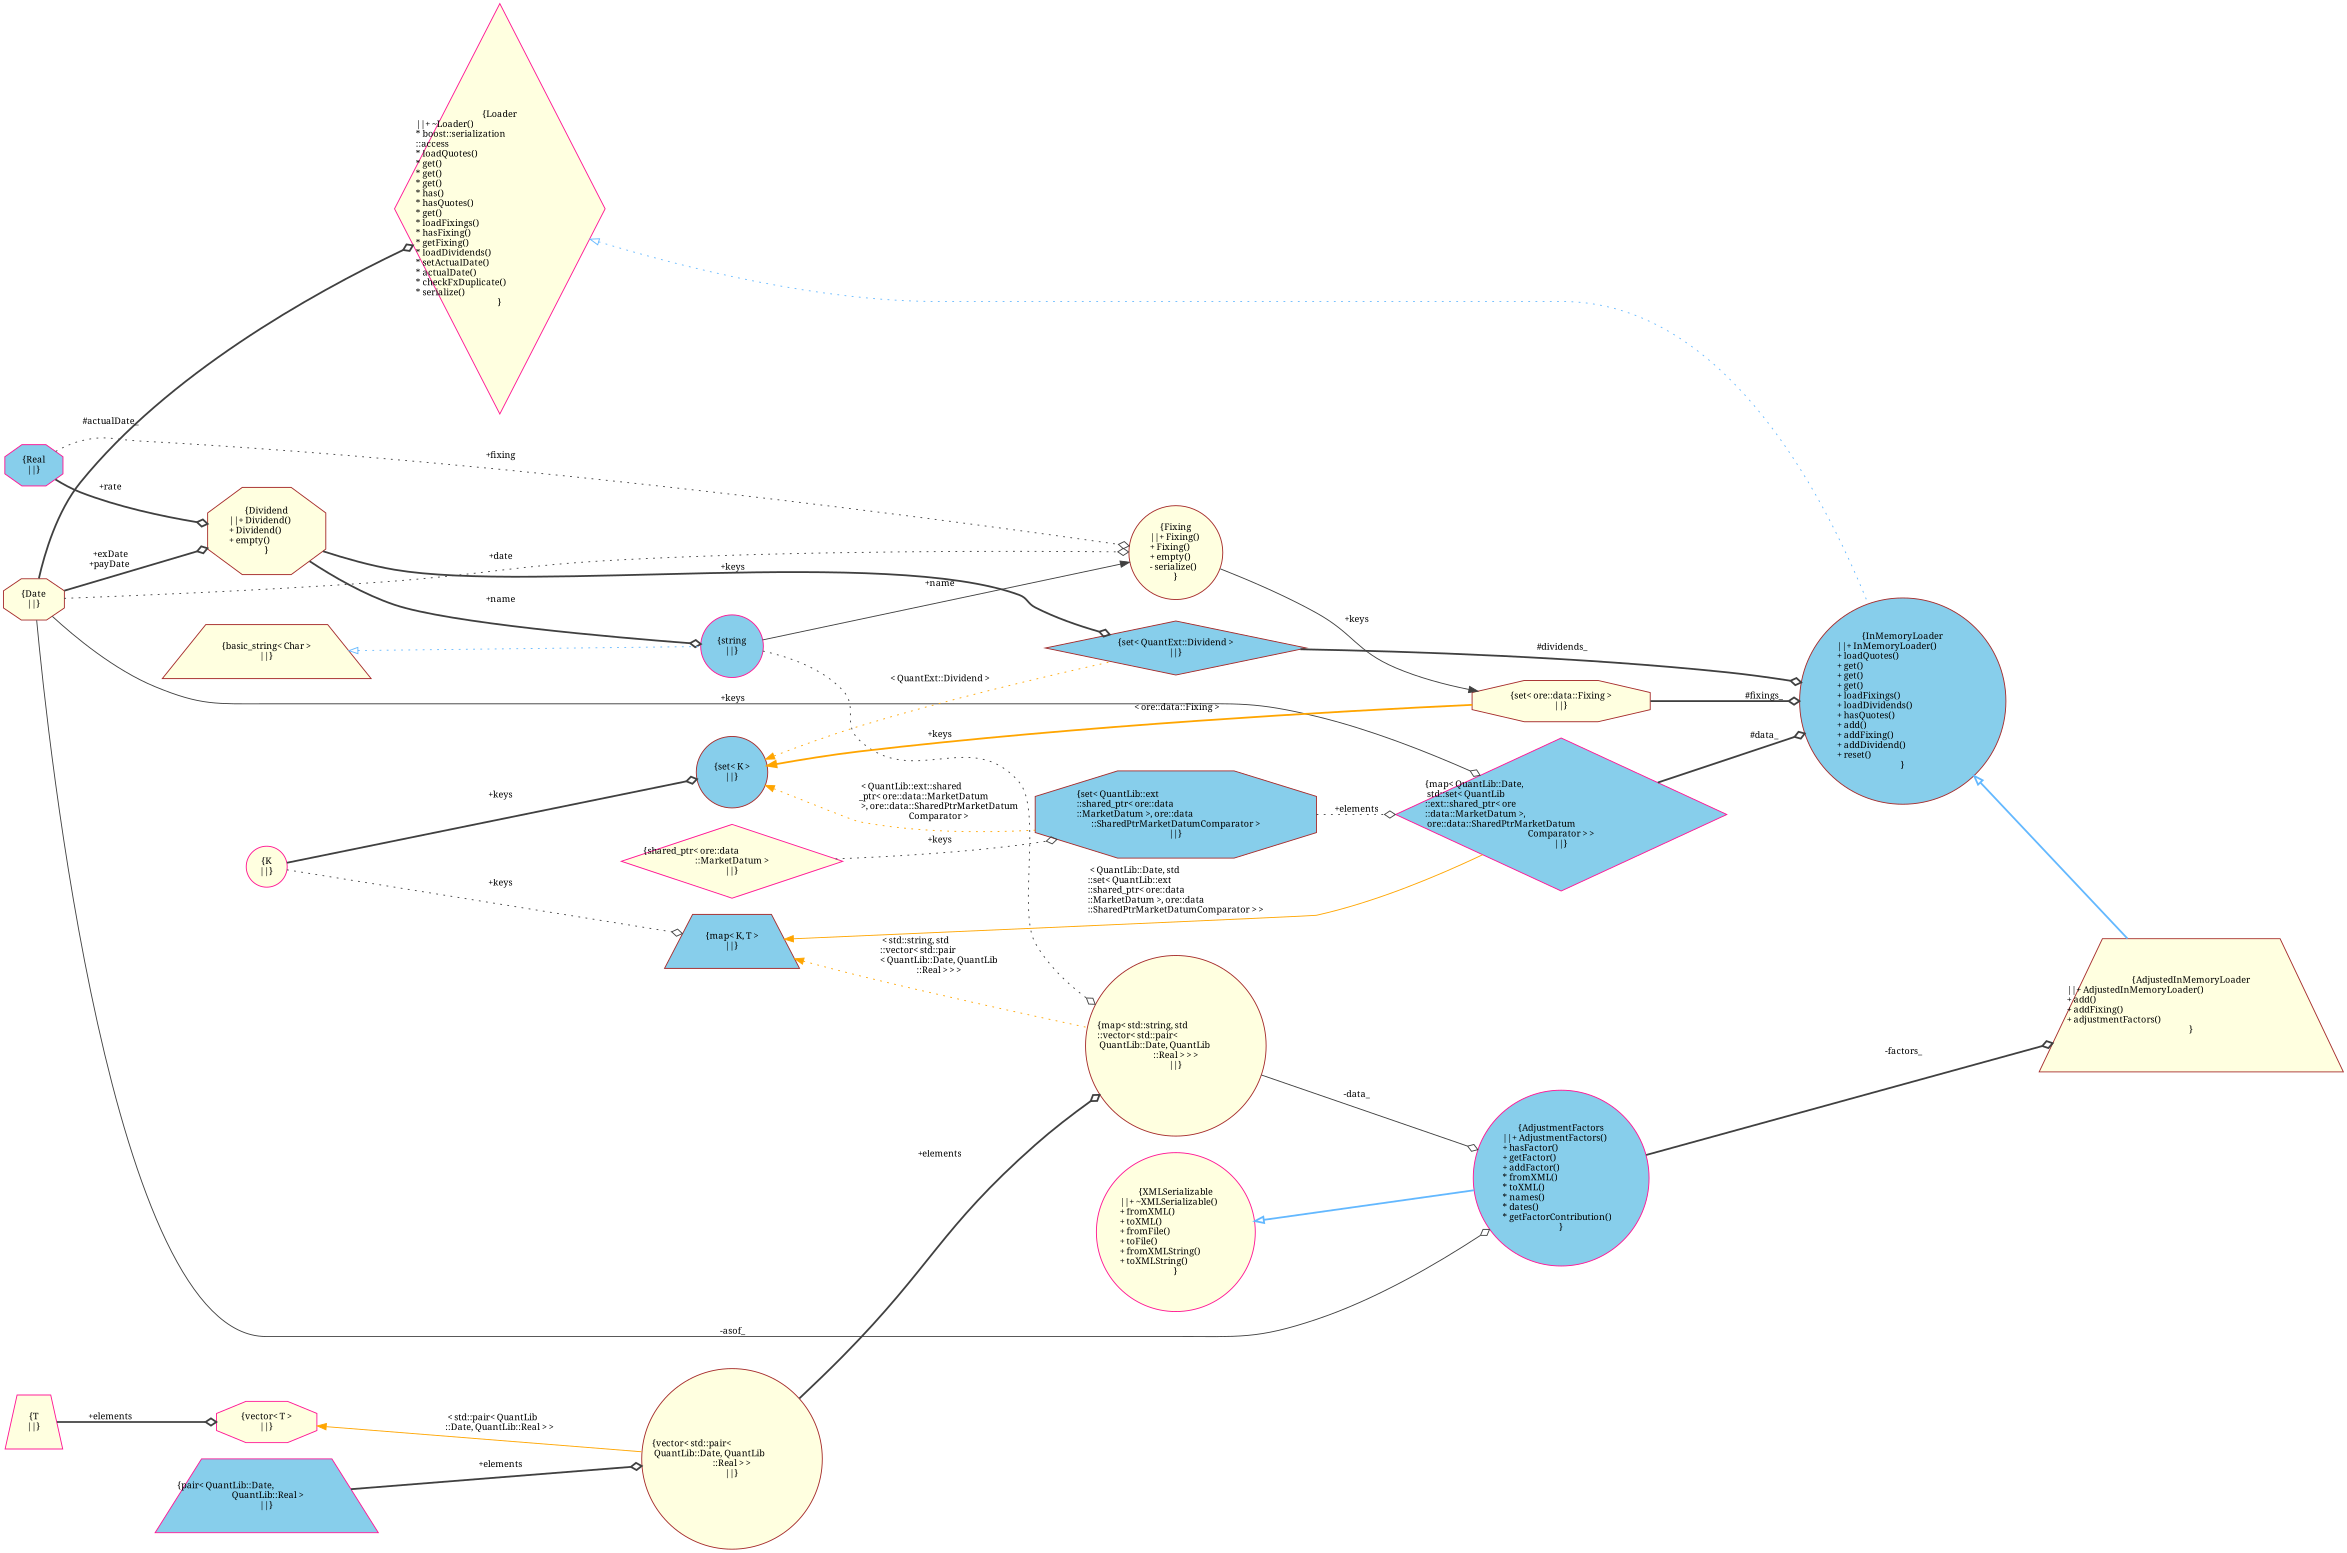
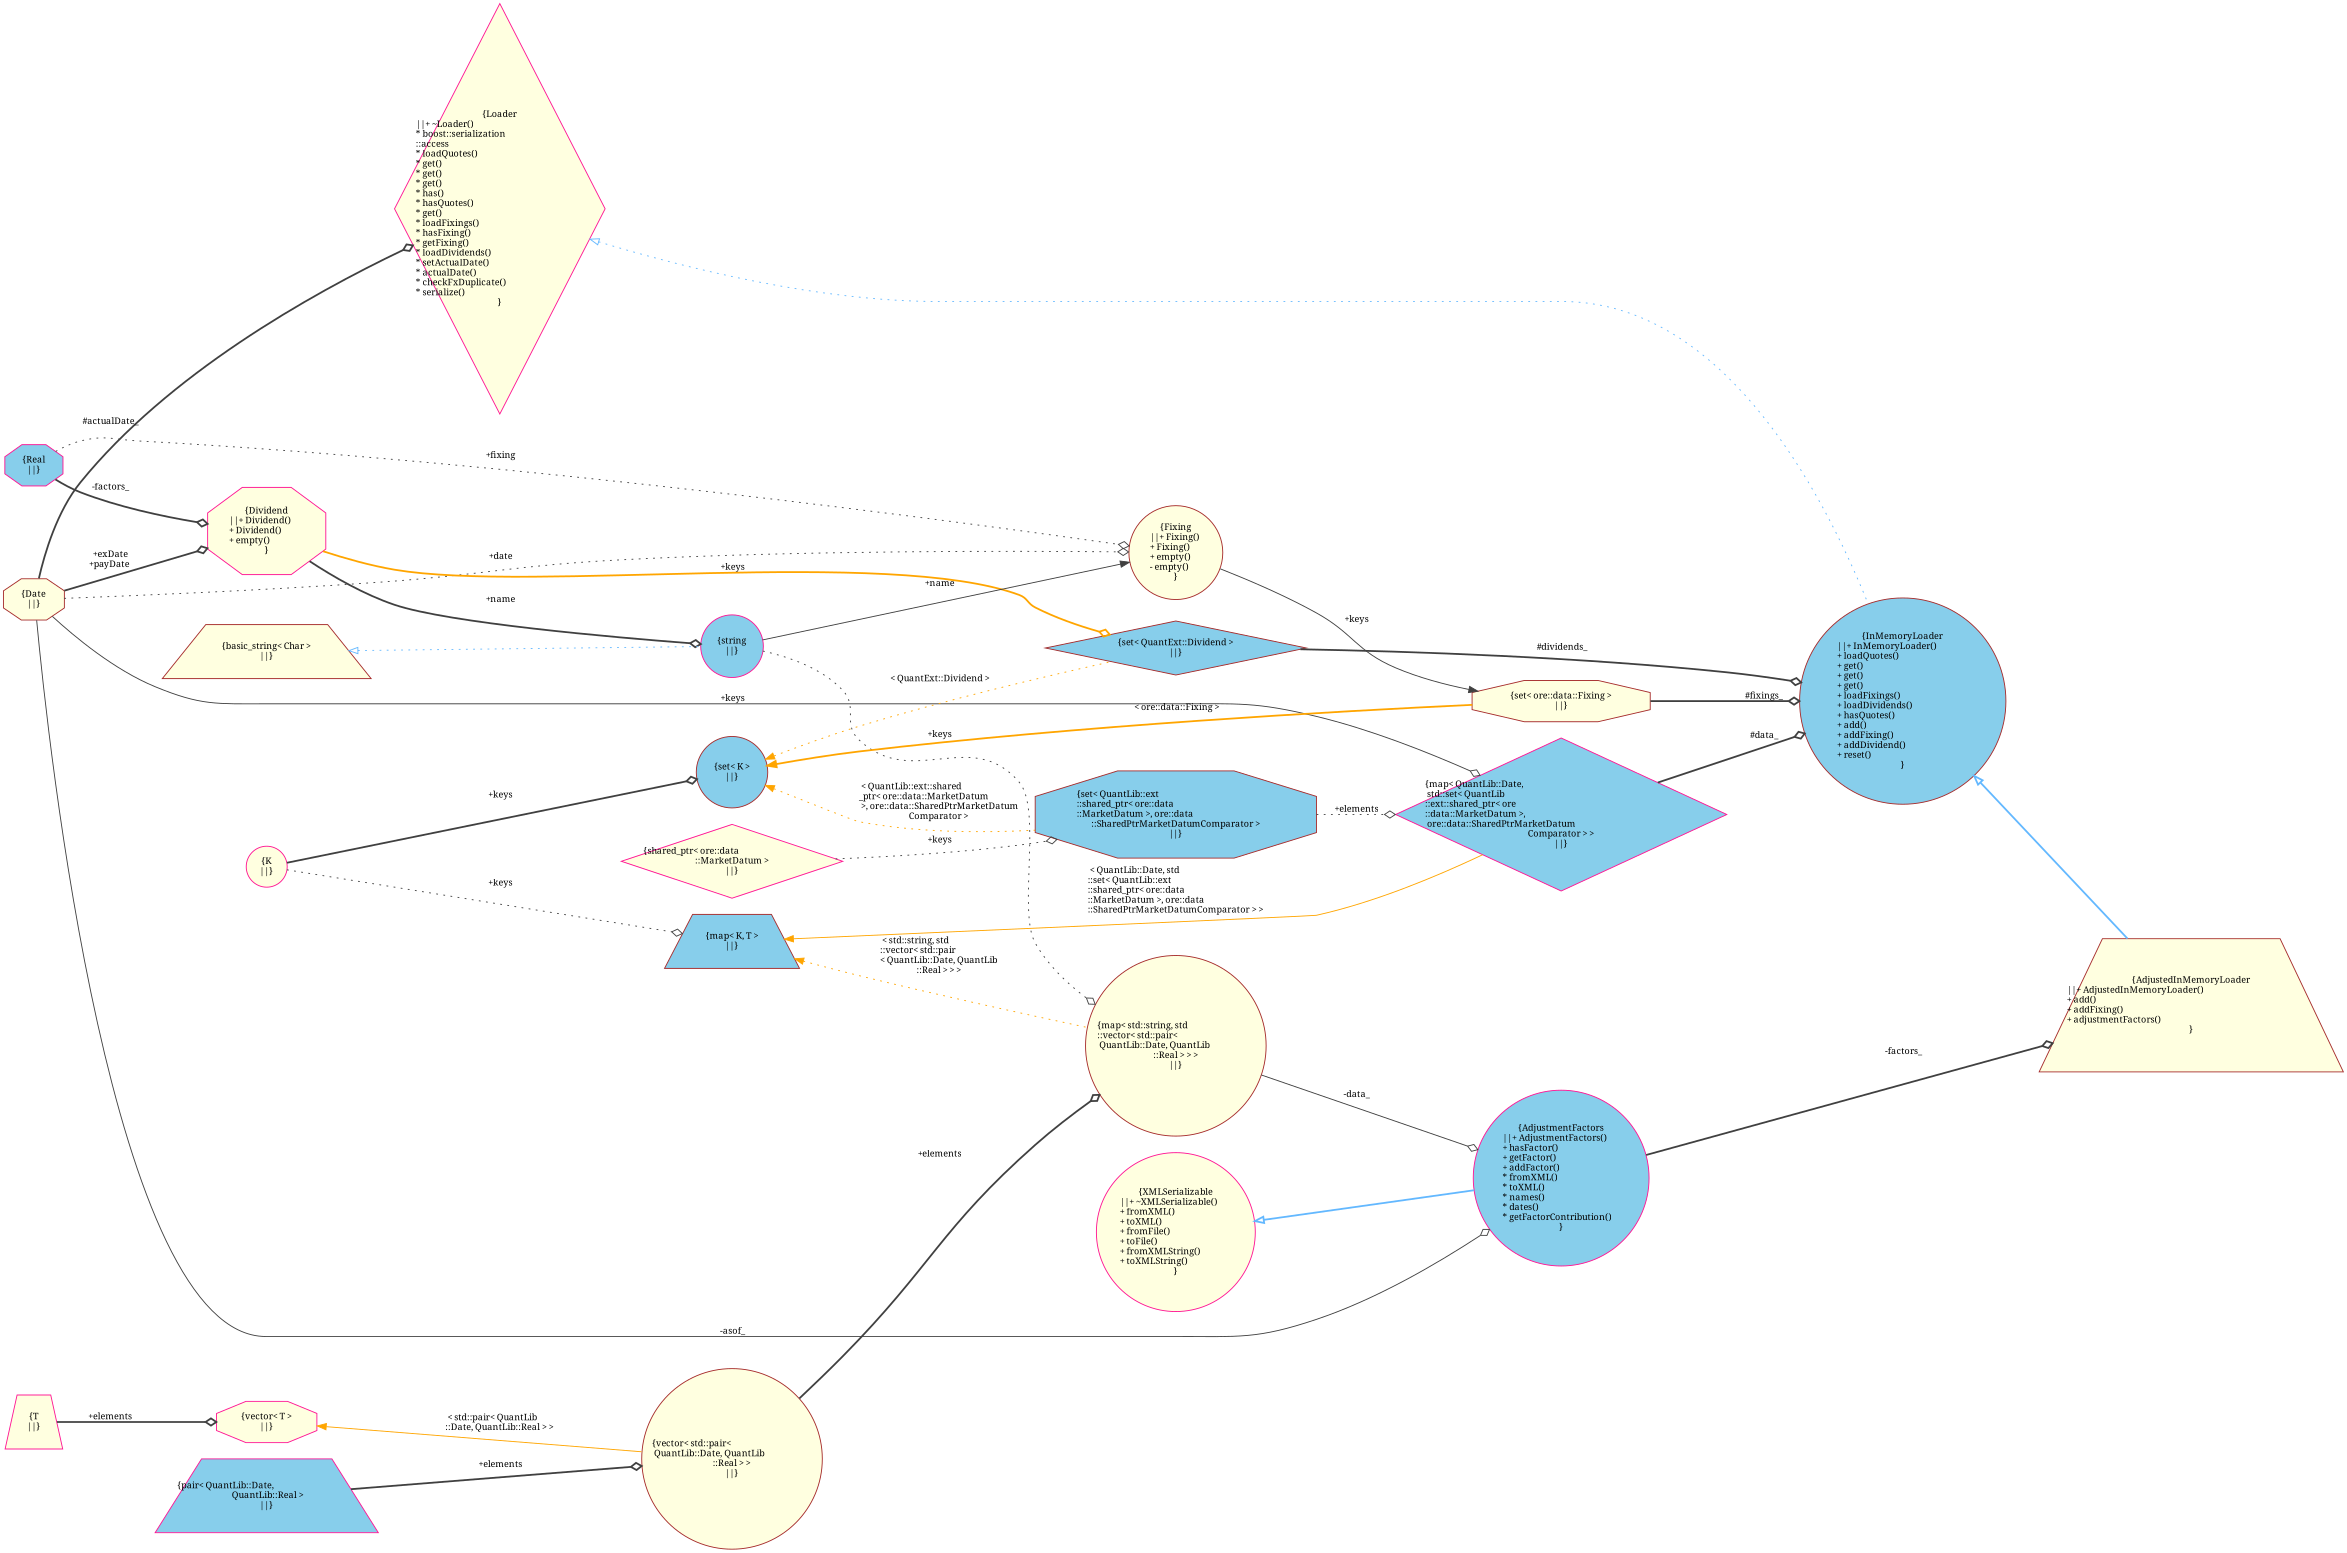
  digraph {
    fontname="Noto Serif"
    rankdir=LR
    node [color=brown fillcolor=lightyellow fontname="Noto Serif" fontsize=10 shape=circle style=filled]
    edge [color=grey25 fontname="Noto Serif" fontsize=10 labelfontname=Helvetica labelfontsize=10 style=bold arrowhead=odiamond]
    n1 [fontcolor=black height=0.2 label="{AdjustedInMemoryLoader\n||+ AdjustedInMemoryLoader()\l+ add()\l+ addFixing()\l+ adjustmentFactors()\l}" shape=trapezium width=0.4]
    n2 [fillcolor=skyblue height=0.2 label="{InMemoryLoader\n||+ InMemoryLoader()\l+ loadQuotes()\l+ get()\l+ get()\l+ get()\l+ loadFixings()\l+ loadDividends()\l+ hasQuotes()\l+ add()\l+ addFixing()\l+ addDividend()\l+ reset()\l}" width=0.4]
    n3 [color=deeppink height=0.2 label="{Loader\n||+ ~Loader()\l* boost::serialization\l::access\l* loadQuotes()\l* get()\l* get()\l* get()\l* has()\l* hasQuotes()\l* get()\l* loadFixings()\l* hasFixing()\l* getFixing()\l* loadDividends()\l* setActualDate()\l* actualDate()\l* checkFxDuplicate()\l* serialize()\l}" shape=diamond width=0.4]
    n4 [height=0.2 label="{Date\n||}" shape=octagon width=0.4]
    n5 [color=deeppink fillcolor=skyblue height=0.2 label="{map\< QuantLib::Date,\l std::set\< QuantLib\l::ext::shared_ptr\< ore\l::data::MarketDatum \>,\l ore::data::SharedPtrMarketDatum\lComparator \> \>\n||}" shape=diamond width=0.4]
-   n6 [height=0.2 label="{Fixing\n||+ Fixing()\l+ Fixing()\l+ empty()\l- serialize()\l}" width=0.4]
-   n7 [height=0.2 label="{Dividend\n||+ Dividend()\l+ Dividend()\l+ empty()\l}" shape=octagon width=0.4]
+   n6 [height=0.2 label="{Fixing\n||+ Fixing()\l+ Fixing()\l+ empty()\l- empty()\l}" width=0.4]
+   n7 [color=deeppink height=0.2 label="{Dividend\n||+ Dividend()\l+ Dividend()\l+ empty()\l}" shape=octagon width=0.4]
    n8 [color=deeppink fillcolor=skyblue height=0.2 label="{AdjustmentFactors\n||+ AdjustmentFactors()\l+ hasFactor()\l+ getFactor()\l+ addFactor()\l* fromXML()\l* toXML()\l* names()\l* dates()\l* getFactorContribution()\l}" width=0.4]
    n9 [height=0.2 label="{set\< ore::data::Fixing \>\n||}" shape=octagon width=0.4]
    n10 [fillcolor=skyblue height=0.2 label="{set\< QuantExt::Dividend \>\n||}" shape=diamond width=0.4]
    n11 [color=deeppink fillcolor=skyblue height=0.2 label="{string\n||}" width=0.4]
    n12 [fillcolor=skyblue height=0.2 label="{set\< QuantLib::ext\l::shared_ptr\< ore::data\l::MarketDatum \>, ore::data\l::SharedPtrMarketDatumComparator \>\n||}" shape=octagon width=0.4]
    n13 [color=deeppink height=0.2 label="{shared_ptr\< ore::data\l::MarketDatum \>\n||}" shape=diamond width=0.4]
    n14 [fillcolor=skyblue height=0.2 label="{set\< K \>\n||}" width=0.4]
    n15 [color=deeppink height=0.2 label="{K\n||}" width=0.4]
    n16 [fillcolor=skyblue height=0.2 label="{map\< K, T \>\n||}" shape=trapezium width=0.4]
    n17 [height=0.2 label="{map\< std::string, std\l::vector\< std::pair\<\l QuantLib::Date, QuantLib\l::Real \> \> \>\n||}" width=0.4]
    n18 [color=deeppink height=0.2 label="{T\n||}" shape=trapezium width=0.4]
    n19 [color=deeppink height=0.2 label="{vector\< T \>\n||}" shape=octagon width=0.4]
    n20 [height=0.2 label="{vector\< std::pair\<\l QuantLib::Date, QuantLib\l::Real \> \>\n||}" width=0.4]
    n21 [height=0.2 label="{basic_string\< Char \>\n||}" shape=trapezium width=0.4]
    n22 [color=deeppink fillcolor=skyblue height=0.2 label="{Real\n||}" shape=octagon width=0.4]
    n23 [color=deeppink height=0.2 label="{XMLSerializable\n||+ ~XMLSerializable()\l+ fromXML()\l+ toXML()\l+ fromFile()\l+ toFile()\l+ fromXMLString()\l+ toXMLString()\l}" width=0.4]
    n24 [color=deeppink fillcolor=skyblue height=0.2 label="{pair\< QuantLib::Date,\l QuantLib::Real \>\n||}" shape=trapezium width=0.4]
    n2 -> n1 [arrowtail=onormal color=steelblue1 dir=back arrowhead=""]
    n3 -> n2 [arrowtail=onormal color=steelblue1 dir=back style=dotted arrowhead=""]
    n4 -> n3 [label=" #actualDate_"]
    n4 -> n5 [label=" +keys" style=solid]
    n4 -> n6 [label=" +date" style=dotted]
    n4 -> n7 [label=" +exDate\n+payDate"]
    n4 -> n8 [label=" -asof_" style=solid]
    n5 -> n2 [label=" #data_"]
    n6 -> n9 [arrowhead=normal label=" +keys" style=solid]
-   n7 -> n10 [label=" +keys"]
+   n7 -> n10 [color=orange label=" +keys"]
    n7 -> n11 [label=" +name"]
    n8 -> n1 [label=" -factors_"]
    n9 -> n2 [label=" #fixings_"]
    n10 -> n2 [label=" #dividends_"]
    n11 -> n6 [arrowhead=normal label=" +name" style=solid]
    n11 -> n17 [label=" +keys" style=dotted]
    n12 -> n5 [label=" +elements" style=dotted]
    n13 -> n12 [label=" +keys" style=dotted]
    n14 -> n9 [color=orange dir=back label=" \< ore::data::Fixing \>" arrowhead=""]
    n14 -> n10 [color=orange dir=back label=" \< QuantExt::Dividend \>" style=dotted arrowhead=""]
    n14 -> n12 [color=orange dir=back label=" \< QuantLib::ext::shared\l_ptr\< ore::data::MarketDatum\l \>, ore::data::SharedPtrMarketDatum\lComparator \>" style=dotted arrowhead=""]
    n15 -> n14 [label=" +keys"]
    n15 -> n16 [label=" +keys" style=dotted]
    n16 -> n5 [color=orange dir=back label=" \< QuantLib::Date, std\l::set\< QuantLib::ext\l::shared_ptr\< ore::data\l::MarketDatum \>, ore::data\l::SharedPtrMarketDatumComparator \> \>" style=solid arrowhead=""]
    n16 -> n17 [color=orange dir=back label=" \< std::string, std\l::vector\< std::pair\l\< QuantLib::Date, QuantLib\l::Real \> \> \>" style=dotted arrowhead=""]
    n17 -> n8 [label=" -data_" style=solid]
    n18 -> n19 [label=" +elements"]
    n19 -> n20 [color=orange dir=back label=" \< std::pair\< QuantLib\l::Date, QuantLib::Real \> \>" style=solid arrowhead=""]
    n20 -> n17 [label=" +elements"]
    n21 -> n11 [arrowtail=onormal color=steelblue1 dir=back style=dotted arrowhead=""]
    n22 -> n6 [label=" +fixing" style=dotted]
-   n22 -> n7 [label=" +rate"]
+   n22 -> n7 [label=" -factors_"]
    n23 -> n8 [arrowtail=onormal color=steelblue1 dir=back arrowhead=""]
    n24 -> n20 [label=" +elements"]
  }
